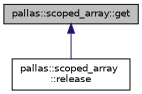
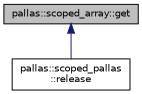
  digraph {
    rankdir=TB
    node [color=black fontname=Helvetica fontsize=10 shape=record style=filled]
    n1 [fillcolor=grey75 fontcolor=black height=0.2 label="pallas::scoped_array::get" width=0.4]
-   n2 [fillcolor=white height=0.2 label="pallas::scoped_array\l::release" width=0.4]
+   n2 [fillcolor=white height=0.2 label="pallas::scoped_pallas\l::release" width=0.4]
    n1 -> n2 [color=midnightblue dir=back fontname=Helvetica fontsize=10 labelfontname=Helvetica labelfontsize=10 style=solid]
  }
